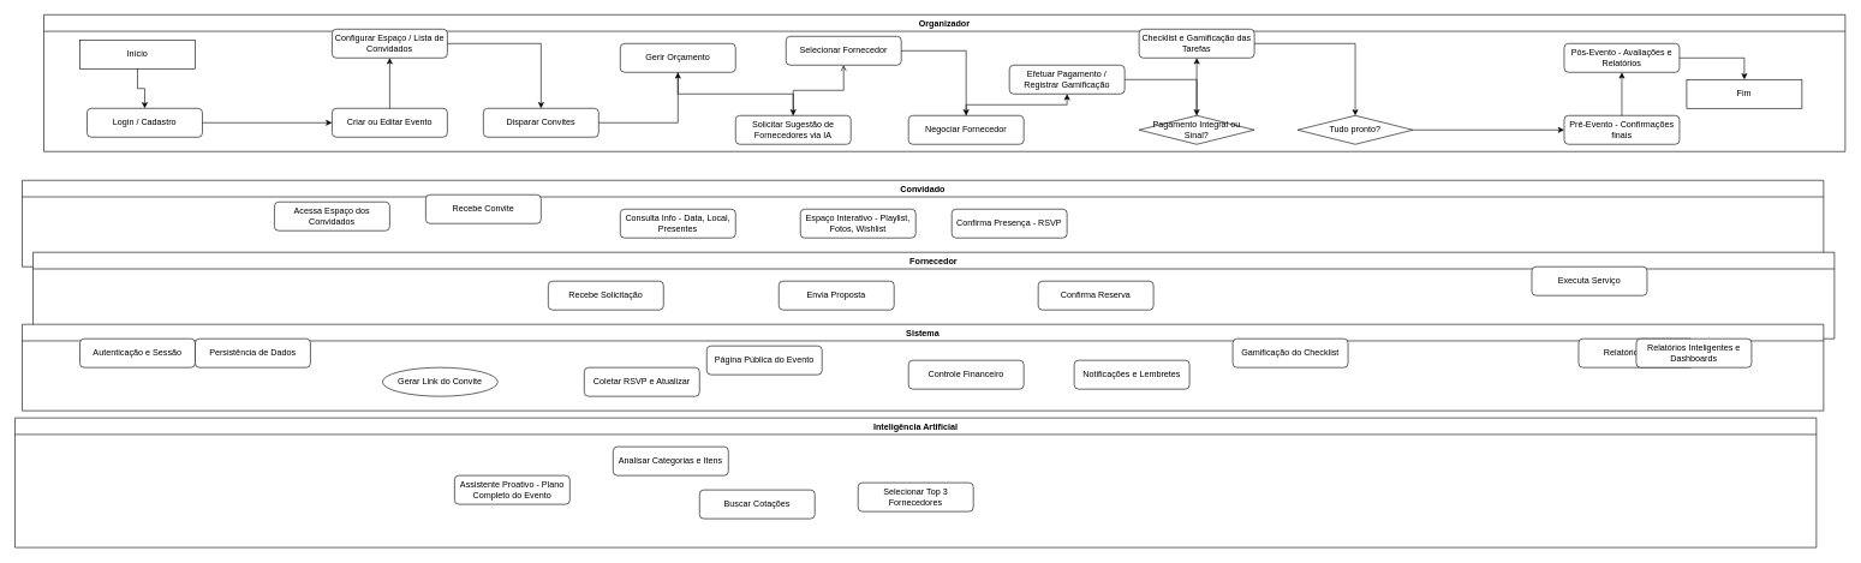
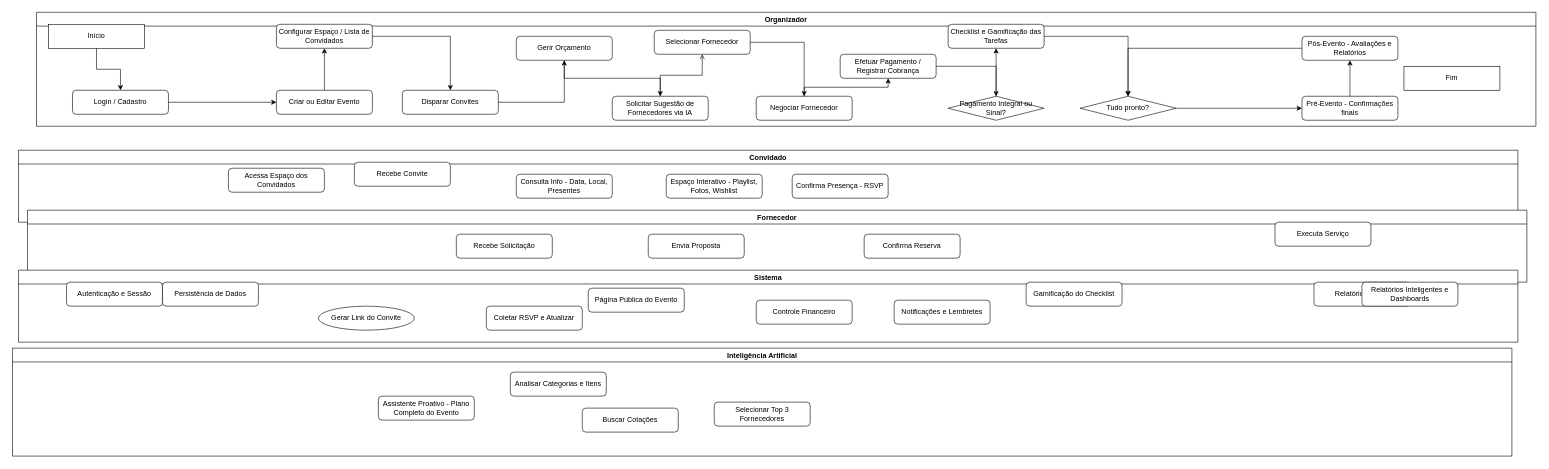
  <mxCell id="0" />
  <mxCell id="1" parent="0" />
  <mxCell id="2" value="Organizador" style="swimlane;horizontal=1;" parent="1" vertex="1"><mxGeometry x="60" y="20" width="2500" height="190" as="geometry" /></mxCell>
- <mxCell id="3" value="Início" style="ellipse;whiteSpace=wrap;html=1;aspect=fixed;shape=startEvent;" parent="2" vertex="1"><mxGeometry x="50" y="35" width="160" height="40" as="geometry" /></mxCell>
+ <mxCell id="3" value="Início" style="ellipse;whiteSpace=wrap;html=1;aspect=fixed;shape=startEvent;" parent="2" vertex="1"><mxGeometry x="20" y="20" width="160" height="40" as="geometry" /></mxCell>
  <mxCell id="4" value="Login / Cadastro" style="rounded=1;whiteSpace=wrap;html=1;" parent="2" vertex="1"><mxGeometry x="60" y="130" width="160" height="40" as="geometry" /></mxCell>
  <mxCell id="5" value="Criar ou Editar Evento" style="rounded=1;whiteSpace=wrap;html=1;" parent="2" vertex="1"><mxGeometry x="400" y="130" width="160" height="40" as="geometry" /></mxCell>
  <mxCell id="6" value="Configurar Espaço / Lista de Convidados" style="rounded=1;whiteSpace=wrap;html=1;" parent="2" vertex="1"><mxGeometry x="400" y="20" width="160" height="40" as="geometry" /></mxCell>
  <mxCell id="7" value="Disparar Convites" style="rounded=1;whiteSpace=wrap;html=1;" parent="2" vertex="1"><mxGeometry x="610" y="130" width="160" height="40" as="geometry" /></mxCell>
  <mxCell id="8" value="Gerir Orçamento" style="rounded=1;whiteSpace=wrap;html=1;" parent="2" vertex="1"><mxGeometry x="800" y="40" width="160" height="40" as="geometry" /></mxCell>
  <mxCell id="9" value="Solicitar Sugestão de Fornecedores via IA" style="rounded=1;whiteSpace=wrap;html=1;" parent="2" vertex="1"><mxGeometry x="960" y="140" width="160" height="40" as="geometry" /></mxCell>
  <mxCell id="10" value="Selecionar Fornecedor" style="rounded=1;whiteSpace=wrap;html=1;" parent="2" vertex="1"><mxGeometry x="1030" y="30" width="160" height="40" as="geometry" /></mxCell>
  <mxCell id="11" value="Negociar Fornecedor" style="rounded=1;whiteSpace=wrap;html=1;" parent="2" vertex="1"><mxGeometry x="1200" y="140" width="160" height="40" as="geometry" /></mxCell>
- <mxCell id="12" value="Efetuar Pagamento / Registrar Gamificação" style="rounded=1;whiteSpace=wrap;html=1;" parent="2" vertex="1"><mxGeometry x="1340" y="70" width="160" height="40" as="geometry" /></mxCell>
+ <mxCell id="12" value="Efetuar Pagamento / Registrar Cobrança" style="rounded=1;whiteSpace=wrap;html=1;" parent="2" vertex="1"><mxGeometry x="1340" y="70" width="160" height="40" as="geometry" /></mxCell>
  <mxCell id="13" value="Pagamento Integral ou Sinal?" style="rhombus;whiteSpace=wrap;html=1;" parent="2" vertex="1"><mxGeometry x="1520" y="140" width="160" height="40" as="geometry" /></mxCell>
  <mxCell id="14" value="Checklist e Gamificação das Tarefas" style="rounded=1;whiteSpace=wrap;html=1;" parent="2" vertex="1"><mxGeometry x="1520" y="20" width="160" height="40" as="geometry" /></mxCell>
  <mxCell id="15" value="Tudo pronto?" style="rhombus;whiteSpace=wrap;html=1;" parent="2" vertex="1"><mxGeometry x="1740" y="140" width="160" height="40" as="geometry" /></mxCell>
  <mxCell id="16" value="Pré-Evento - Confirmações finais" style="rounded=1;whiteSpace=wrap;html=1;" parent="2" vertex="1"><mxGeometry x="2110" y="140" width="160" height="40" as="geometry" /></mxCell>
  <mxCell id="17" value="Pós-Evento - Avaliações e Relatórios" style="rounded=1;whiteSpace=wrap;html=1;" parent="2" vertex="1"><mxGeometry x="2110" y="40" width="160" height="40" as="geometry" /></mxCell>
  <mxCell id="18" value="Fim" style="ellipse;whiteSpace=wrap;html=1;aspect=fixed;shape=endEvent;" parent="2" vertex="1"><mxGeometry x="2280" y="90" width="160" height="40" as="geometry" /></mxCell>
  <mxCell id="19" value="Convidado" style="swimlane;horizontal=1;" parent="1" vertex="1"><mxGeometry x="30" y="250" width="2500" height="120" as="geometry"><mxRectangle y="120" width="100" height="30" as="alternateBounds" /></mxGeometry></mxCell>
  <mxCell id="20" value="Recebe Convite" style="rounded=1;whiteSpace=wrap;html=1;" parent="19" vertex="1"><mxGeometry x="560" y="20" width="160" height="40" as="geometry" /></mxCell>
  <mxCell id="21" value="Acessa Espaço dos Convidados" style="rounded=1;whiteSpace=wrap;html=1;" parent="19" vertex="1"><mxGeometry x="350" y="30" width="160" height="40" as="geometry" /></mxCell>
  <mxCell id="22" value="Confirma Presença - RSVP" style="rounded=1;whiteSpace=wrap;html=1;" parent="19" vertex="1"><mxGeometry x="1290" y="40" width="160" height="40" as="geometry" /></mxCell>
  <mxCell id="23" value="Consulta Info - Data, Local, Presentes" style="rounded=1;whiteSpace=wrap;html=1;" parent="19" vertex="1"><mxGeometry x="830" y="40" width="160" height="40" as="geometry" /></mxCell>
  <mxCell id="24" value="Espaço Interativo - Playlist, Fotos, Wishlist" style="rounded=1;whiteSpace=wrap;html=1;" parent="19" vertex="1"><mxGeometry x="1080" y="40" width="160" height="40" as="geometry" /></mxCell>
  <mxCell id="25" value="Fornecedor" style="swimlane;horizontal=1;" parent="1" vertex="1"><mxGeometry x="45" y="350" width="2500" height="120" as="geometry" /></mxCell>
  <mxCell id="26" value="Recebe Solicitação" style="rounded=1;whiteSpace=wrap;html=1;" parent="25" vertex="1"><mxGeometry x="715" y="40" width="160" height="40" as="geometry" /></mxCell>
  <mxCell id="27" value="Envia Proposta" style="rounded=1;whiteSpace=wrap;html=1;" parent="25" vertex="1"><mxGeometry x="1035" y="40" width="160" height="40" as="geometry" /></mxCell>
  <mxCell id="28" value="Confirma Reserva" style="rounded=1;whiteSpace=wrap;html=1;" parent="25" vertex="1"><mxGeometry x="1395" y="40" width="160" height="40" as="geometry" /></mxCell>
  <mxCell id="29" value="Executa Serviço" style="rounded=1;whiteSpace=wrap;html=1;" parent="25" vertex="1"><mxGeometry x="2080" y="20" width="160" height="40" as="geometry" /></mxCell>
  <mxCell id="30" value="Sistema" style="swimlane;horizontal=1;" parent="1" vertex="1"><mxGeometry x="30" y="450" width="2500" height="120" as="geometry" /></mxCell>
  <mxCell id="31" value="Autenticação e Sessão" style="rounded=1;whiteSpace=wrap;html=1;" parent="30" vertex="1"><mxGeometry x="80" y="20" width="160" height="40" as="geometry" /></mxCell>
  <mxCell id="32" value="Persistência de Dados" style="rounded=1;whiteSpace=wrap;html=1;" parent="30" vertex="1"><mxGeometry x="240" y="20" width="160" height="40" as="geometry" /></mxCell>
  <mxCell id="33" value="Gerar Link do Convite" style="ellipse;whiteSpace=wrap;html=1;" parent="30" vertex="1"><mxGeometry x="500" y="60" width="160" height="40" as="geometry" /></mxCell>
  <mxCell id="34" value="Página Pública do Evento" style="rounded=1;whiteSpace=wrap;html=1;" parent="30" vertex="1"><mxGeometry x="950" y="30" width="160" height="40" as="geometry" /></mxCell>
  <mxCell id="35" value="Coletar RSVP e Atualizar" style="rounded=1;whiteSpace=wrap;html=1;" parent="30" vertex="1"><mxGeometry x="780" y="60" width="160" height="40" as="geometry" /></mxCell>
  <mxCell id="36" value="Controle Financeiro" style="rounded=1;whiteSpace=wrap;html=1;" parent="30" vertex="1"><mxGeometry x="1230" y="50" width="160" height="40" as="geometry" /></mxCell>
  <mxCell id="37" value="Notificações e Lembretes" style="rounded=1;whiteSpace=wrap;html=1;" parent="30" vertex="1"><mxGeometry x="1460" y="50" width="160" height="40" as="geometry" /></mxCell>
  <mxCell id="38" value="Relatórios / KPIs" style="rounded=1;whiteSpace=wrap;html=1;" parent="30" vertex="1"><mxGeometry x="2160" y="20" width="160" height="40" as="geometry" /></mxCell>
  <mxCell id="39" value="Relatórios Inteligentes e Dashboards" style="rounded=1;whiteSpace=wrap;html=1;" parent="30" vertex="1"><mxGeometry x="2240" y="20" width="160" height="40" as="geometry" /></mxCell>
  <mxCell id="40" value="Gamificação do Checklist" style="rounded=1;whiteSpace=wrap;html=1;" parent="30" vertex="1"><mxGeometry x="1680" y="20" width="160" height="40" as="geometry" /></mxCell>
  <mxCell id="41" value="Inteligência Artificial" style="swimlane;horizontal=1;" parent="1" vertex="1"><mxGeometry y="580" width="2500" height="180" as="geometry" x="20" /></mxCell>
  <mxCell id="42" value="Analisar Categorias e Itens" style="rounded=1;whiteSpace=wrap;html=1;" parent="41" vertex="1"><mxGeometry x="830" y="40" width="160" height="40" as="geometry" /></mxCell>
  <mxCell id="43" value="Buscar Cotações" style="rounded=1;whiteSpace=wrap;html=1;" parent="41" vertex="1"><mxGeometry x="950" y="100" width="160" height="40" as="geometry" /></mxCell>
  <mxCell id="44" value="Selecionar Top 3 Fornecedores" style="rounded=1;whiteSpace=wrap;html=1;" parent="41" vertex="1"><mxGeometry x="1170" y="90" width="160" height="40" as="geometry" /></mxCell>
  <mxCell id="45" value="Assistente Proativo - Plano Completo do Evento" style="rounded=1;whiteSpace=wrap;html=1;" parent="41" vertex="1"><mxGeometry x="610" y="80" width="160" height="40" as="geometry" /></mxCell>
  <mxCell id="46" style="edgeStyle=orthogonalEdgeStyle;rounded=0;" parent="1" source="3" target="4" edge="1"><mxGeometry relative="1" as="geometry" /></mxCell>
  <mxCell id="47" style="edgeStyle=orthogonalEdgeStyle;rounded=0;" parent="1" source="4" target="5" edge="1"><mxGeometry relative="1" as="geometry" /></mxCell>
  <mxCell id="48" style="edgeStyle=orthogonalEdgeStyle;rounded=0;" parent="1" source="5" target="6" edge="1"><mxGeometry relative="1" as="geometry" /></mxCell>
  <mxCell id="49" style="edgeStyle=orthogonalEdgeStyle;rounded=0;" parent="1" source="6" target="7" edge="1"><mxGeometry relative="1" as="geometry" /></mxCell>
  <mxCell id="50" style="edgeStyle=orthogonalEdgeStyle;rounded=0;" parent="1" source="7" target="8" edge="1"><mxGeometry relative="1" as="geometry" /></mxCell>
  <mxCell id="51" style="edgeStyle=orthogonalEdgeStyle;rounded=0;" parent="1" source="8" target="9" edge="1"><mxGeometry relative="1" as="geometry" /></mxCell>
  <mxCell id="52" style="edgeStyle=orthogonalEdgeStyle;rounded=0;endArrow=open;" parent="1" source="9" target="10" edge="1"><mxGeometry relative="1" as="geometry" /></mxCell>
  <mxCell id="53" style="edgeStyle=orthogonalEdgeStyle;rounded=0;" parent="1" source="10" target="11" edge="1"><mxGeometry relative="1" as="geometry" /></mxCell>
  <mxCell id="54" style="edgeStyle=orthogonalEdgeStyle;rounded=0;" parent="1" source="11" target="12" edge="1"><mxGeometry relative="1" as="geometry" /></mxCell>
  <mxCell id="55" style="edgeStyle=orthogonalEdgeStyle;rounded=0;" parent="1" source="12" target="13" edge="1"><mxGeometry relative="1" as="geometry" /></mxCell>
  <mxCell id="56" style="edgeStyle=orthogonalEdgeStyle;rounded=0;" parent="1" source="13" target="14" edge="1"><mxGeometry relative="1" as="geometry" /></mxCell>
  <mxCell id="57" style="edgeStyle=orthogonalEdgeStyle;rounded=0;" parent="1" source="14" target="15" edge="1"><mxGeometry relative="1" as="geometry" /></mxCell>
  <mxCell id="58" style="edgeStyle=orthogonalEdgeStyle;rounded=0;" parent="1" source="15" target="16" edge="1"><mxGeometry relative="1" as="geometry" /></mxCell>
  <mxCell id="59" style="edgeStyle=orthogonalEdgeStyle;rounded=0;" parent="1" source="16" target="17" edge="1"><mxGeometry relative="1" as="geometry" /></mxCell>
- <mxCell id="60" style="edgeStyle=orthogonalEdgeStyle;rounded=0;" parent="1" source="17" target="18" edge="1"><mxGeometry relative="1" as="geometry" /></mxCell>
+ <mxCell id="60" style="edgeStyle=orthogonalEdgeStyle;rounded=0;" parent="1" source="17" target="15" edge="1"><mxGeometry relative="1" as="geometry" /></mxCell>
